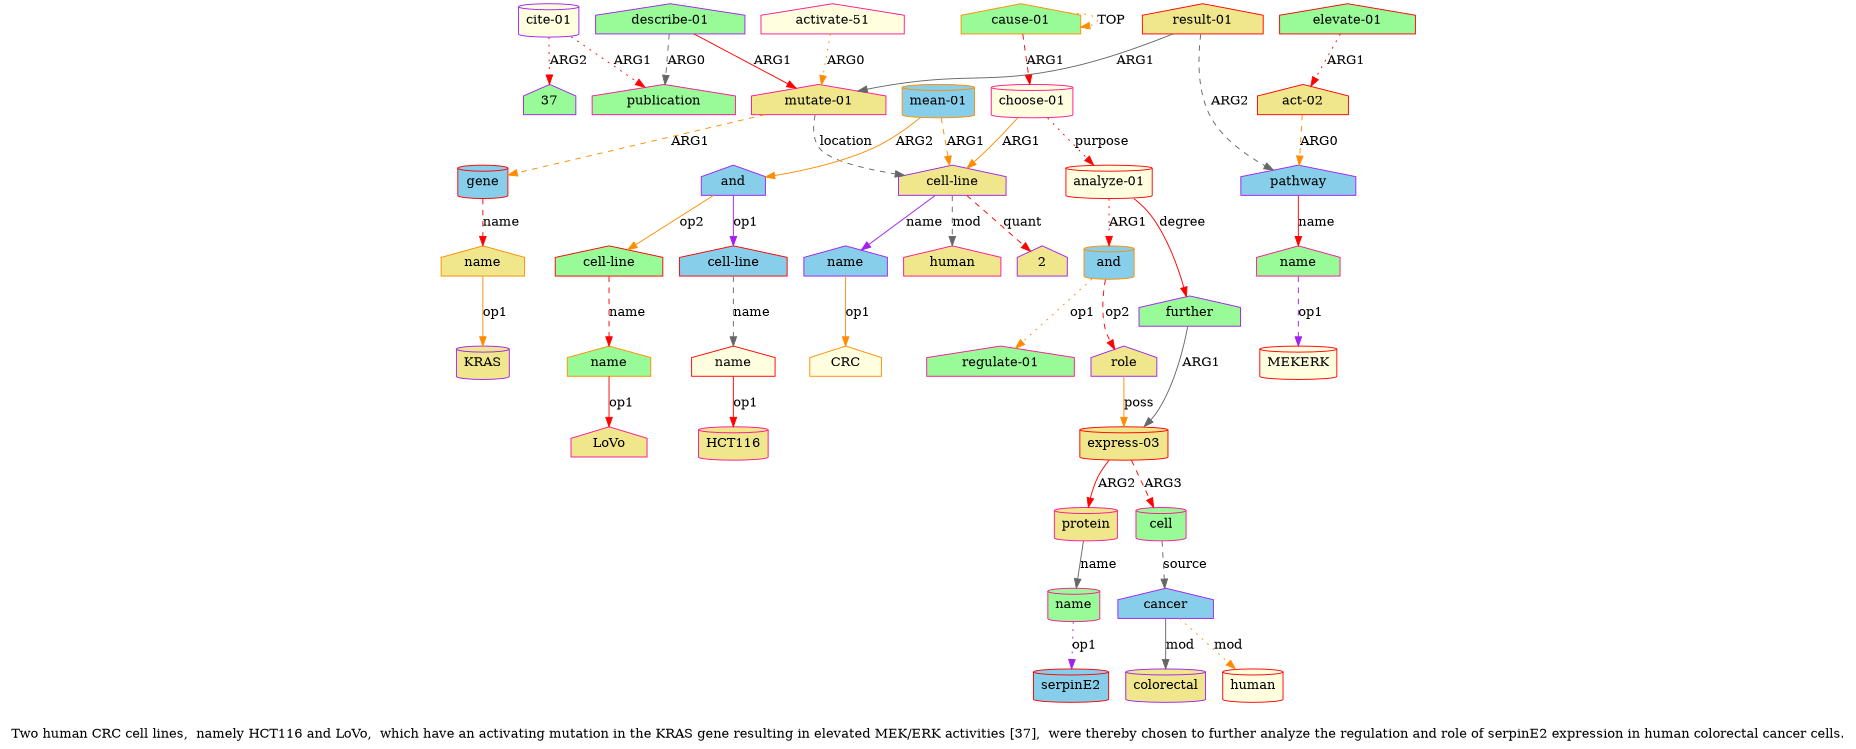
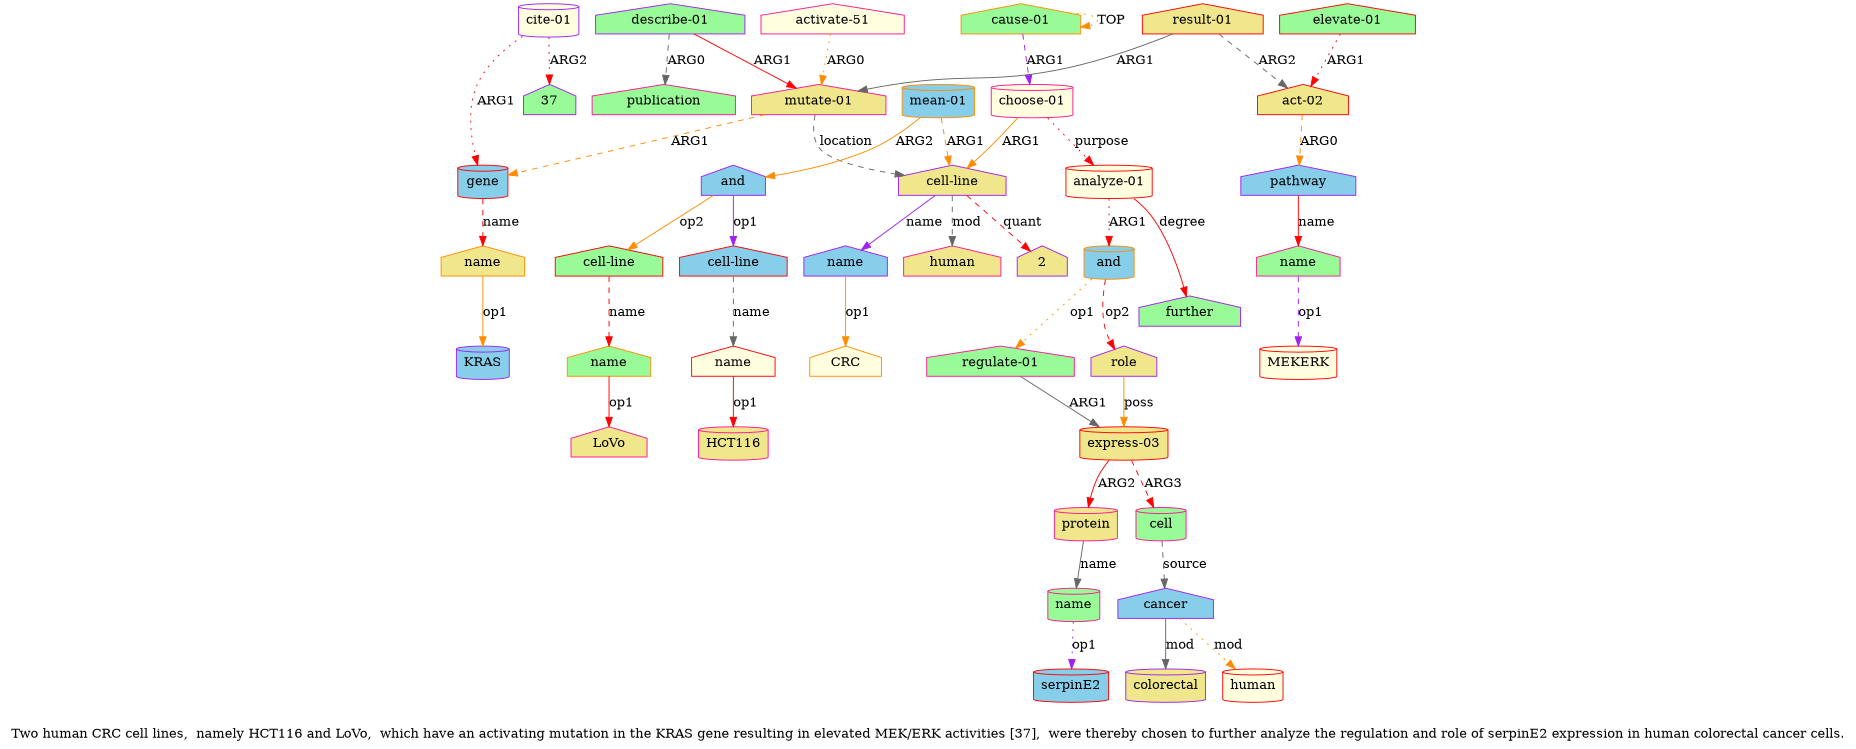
  digraph {
    label="Two human CRC cell lines,  namely HCT116 and LoVo,  which have an activating mutation in the KRAS gene resulting in elevated MEK/ERK activities [37],  were thereby chosen to further analyze the regulation and role of serpinE2 expression in human colorectal cancer cells."
    node [color=purple fillcolor=khaki gold_ind=-1 gold_label=name shape=house style=filled test_ind=-1 test_label=name]
    edge [color=red gold_label=ARG1 style=solid test_label=ARG1]
    n1 [color=red fillcolor=lightyellow gold_ind=20 label=name test_ind=20]
    n2 [color=deeppink gold_label=HCT116 label=HCT116 shape=cylinder test_label=HCT116]
    n3 [color=red fillcolor=palegreen gold_ind=21 gold_label="cell-line" label="cell-line" test_ind=21 test_label="cell-line"]
    n4 [color=darkorange fillcolor=palegreen gold_ind=22 label=name test_ind=22]
    n5 [color=deeppink gold_label=LoVo label=LoVo test_label=LoVo]
    n6 [color=red fillcolor=lightyellow gold_ind=23 gold_label="analyze-01" label="analyze-01" shape=cylinder test_ind=23 test_label="analyze-01"]
    n7 [color=darkorange fillcolor=skyblue gold_ind=24 gold_label=and label=and shape=cylinder test_ind=24 test_label=and]
    n8 [fillcolor=palegreen gold_ind=34 gold_label=further label=further test_ind=34 test_label=further]
    n9 [color=deeppink fillcolor=palegreen gold_ind=25 gold_label="regulate-01" label="regulate-01" test_ind=25 test_label="regulate-01"]
    n10 [gold_ind=33 gold_label=role label=role test_ind=33 test_label=role]
    n11 [color=red gold_ind=26 gold_label="express-03" label="express-03" shape=cylinder test_ind=26 test_label="express-03"]
    n12 [color=deeppink gold_ind=27 gold_label=protein label=protein shape=cylinder test_ind=27 test_label=protein]
    n13 [color=deeppink fillcolor=palegreen gold_ind=29 gold_label=cell label=cell shape=cylinder test_ind=29 test_label=cell]
    n14 [color=deeppink fillcolor=palegreen gold_ind=28 label=name shape=cylinder test_ind=28]
    n15 [fillcolor=skyblue gold_ind=30 gold_label=cancer label=cancer test_ind=30 test_label=cancer]
    n16 [color=red fillcolor=skyblue gold_label=serpinE2 label=serpinE2 shape=cylinder test_label=serpinE2]
    n17 [gold_ind=31 gold_label=colorectal label=colorectal shape=cylinder test_ind=31 test_label=colorectal]
    n18 [color=red fillcolor=lightyellow gold_ind=32 gold_label=human label=human shape=cylinder test_ind=32 test_label=human]
    n19 [color=darkorange fillcolor=lightyellow gold_label=CRC label=CRC test_label=CRC]
    n20 [color=red fillcolor=lightyellow gold_label=MEKERK label=MEKERK shape=cylinder test_label=MEKERK]
    n21 [color=deeppink fillcolor=palegreen gold_ind=15 gold_label=publication label=publication test_ind=15 test_label=publication]
    n22 [fillcolor=palegreen gold_ind=14 gold_label="describe-01" label="describe-01" test_ind=14 test_label="describe-01"]
    n23 [color=deeppink gold_ind=5 gold_label="mutate-01" label="mutate-01" test_ind=5 test_label="mutate-01"]
    n24 [gold_ind=2 gold_label="cell-line" label="cell-line" test_ind=2 test_label="cell-line"]
    n25 [color=red fillcolor=skyblue gold_ind=6 gold_label=gene label=gene shape=cylinder test_ind=6 test_label=gene]
    n26 [gold_label=2 label=2 test_label=2]
    n27 [fillcolor=skyblue gold_ind=3 label=name test_ind=3]
    n28 [color=deeppink gold_ind=4 gold_label=human label=human test_ind=4 test_label=human]
    n29 [color=darkorange gold_ind=7 label=name test_ind=7]
    n30 [color=darkorange fillcolor=skyblue gold_ind=17 gold_label="mean-01" label="mean-01" shape=cylinder test_ind=17 test_label="mean-01"]
    n31 [fillcolor=skyblue gold_ind=18 gold_label=and label=and test_ind=18 test_label=and]
    n32 [color=red fillcolor=skyblue gold_ind=19 gold_label="cell-line" label="cell-line" test_ind=19 test_label="cell-line"]
    n33 [fillcolor=lightyellow gold_ind=16 gold_label="cite-01" label="cite-01" shape=cylinder test_ind=16 test_label="cite-01"]
    n34 [fillcolor=palegreen gold_label=37 label=37 test_label=37]
    n35 [color=deeppink fillcolor=palegreen gold_ind=11 label=name test_ind=11]
    n36 [fillcolor=skyblue gold_ind=10 gold_label=pathway label=pathway test_ind=10 test_label=pathway]
    n37 [color=deeppink fillcolor=lightyellow gold_ind=13 gold_label="activate-01" label="activate-51" test_ind=13 test_label="activate-01"]
    n38 [color=red fillcolor=palegreen gold_ind=12 gold_label="elevate-01" label="elevate-01" test_ind=12 test_label="elevate-01"]
    n39 [color=red gold_ind=9 gold_label="act-02" label="act-02" test_ind=9 test_label="act-02"]
    n40 [color=deeppink fillcolor=lightyellow gold_ind=1 gold_label="choose-01" label="choose-01" shape=cylinder test_ind=1 test_label="choose-01"]
    n41 [color=darkorange fillcolor=palegreen gold_ind=0 gold_label="cause-01" label="cause-01" test_ind=0 test_label="cause-01"]
-   n42 [gold_label=KRAS label=KRAS shape=cylinder test_label=KRAS]
+   n42 [fillcolor=skyblue gold_label=KRAS label=KRAS shape=cylinder test_label=KRAS]
    n43 [color=red gold_ind=8 gold_label="result-01" label="result-01" test_ind=8 test_label="result-01"]
    n1 -> n2 [gold_label=op1 label=op1 test_label=op1]
    n3 -> n4 [gold_label=name label=name style=dashed test_label=name]
    n4 -> n5 [gold_label=op1 label=op1 test_label=op1]
    n6 -> n7 [label=ARG1 style=dotted]
    n6 -> n8 [gold_label=degree label=degree test_label=degree]
    n7 -> n9 [color=darkorange gold_label=op1 label=op1 style=dotted test_label=op1]
    n7 -> n10 [gold_label=op2 label=op2 style=dashed test_label=op2]
-   n8 -> n11 [color=gray40 label=ARG1]
+   n9 -> n11 [color=gray40 label=ARG1]
    n10 -> n11 [color=darkorange gold_label=poss label=poss test_label=poss]
    n11 -> n12 [gold_label=ARG2 label=ARG2 test_label=ARG2]
    n11 -> n13 [gold_label=ARG3 label=ARG3 style=dashed test_label=ARG3]
    n12 -> n14 [color=gray40 gold_label=name label=name test_label=name]
    n13 -> n15 [color=gray40 gold_label=source label=source style=dashed test_label=source]
    n14 -> n16 [color=purple gold_label=op1 label=op1 style=dotted test_label=op1]
    n15 -> n17 [color=gray40 gold_label=mod label=mod test_label=mod]
    n15 -> n18 [color=darkorange gold_label=mod label=mod style=dotted test_label=mod]
    n22 -> n21 [color=gray40 gold_label=ARG0 label=ARG0 style=dashed test_label=ARG0]
    n22 -> n23 [label=ARG1]
    n23 -> n24 [color=gray40 gold_label=location label=location style=dashed test_label=location]
    n23 -> n25 [color=darkorange label=ARG1 style=dashed]
    n24 -> n26 [gold_label=quant label=quant style=dashed test_label=quant]
    n24 -> n27 [color=purple gold_label=name label=name test_label=name]
    n24 -> n28 [color=gray40 gold_label=mod label=mod style=dashed test_label=mod]
    n25 -> n29 [gold_label=name label=name style=dashed test_label=name]
    n27 -> n19 [color=darkorange gold_label=op1 label=op1 test_label=op1]
    n29 -> n42 [color=darkorange gold_label=op1 label=op1 test_label=op1]
    n30 -> n24 [color=darkorange label=ARG1 style=dashed]
    n30 -> n31 [color=darkorange gold_label=ARG2 label=ARG2 test_label=ARG2]
    n31 -> n3 [color=darkorange gold_label=op2 label=op2 test_label=op2]
    n31 -> n32 [color=purple gold_label=op1 label=op1 test_label=op1]
    n32 -> n1 [color=gray40 gold_label=name label=name style=dashed test_label=name]
-   n33 -> n21 [label=ARG1 style=dotted]
+   n33 -> n25 [label=ARG1 style=dotted]
    n33 -> n34 [gold_label=ARG2 label=ARG2 style=dotted test_label=ARG2]
    n35 -> n20 [color=purple gold_label=op1 label=op1 style=dashed test_label=op1]
    n36 -> n35 [gold_label=name label=name test_label=name]
    n37 -> n23 [color=darkorange gold_label=ARG0 label=ARG0 style=dotted test_label=ARG0]
    n38 -> n39 [label=ARG1 style=dotted]
    n39 -> n36 [color=darkorange gold_label=ARG0 label=ARG0 style=dashed test_label=ARG0]
    n40 -> n6 [gold_label=purpose label=purpose style=dotted test_label=purpose]
    n40 -> n24 [color=darkorange label=ARG1]
-   n41 -> n40 [label=ARG1 style=dashed]
+   n41 -> n40 [color=purple label=ARG1 style=dashed]
    n41 -> n41 [color=darkorange gold_label=TOP label=TOP style=dotted test_label=TOP]
    n43 -> n23 [color=gray40 label=ARG1]
-   n43 -> n36 [color=gray40 gold_label=ARG2 label=ARG2 style=dashed test_label=ARG2]
+   n43 -> n39 [color=gray40 gold_label=ARG2 label=ARG2 style=dashed test_label=ARG2]
  }
